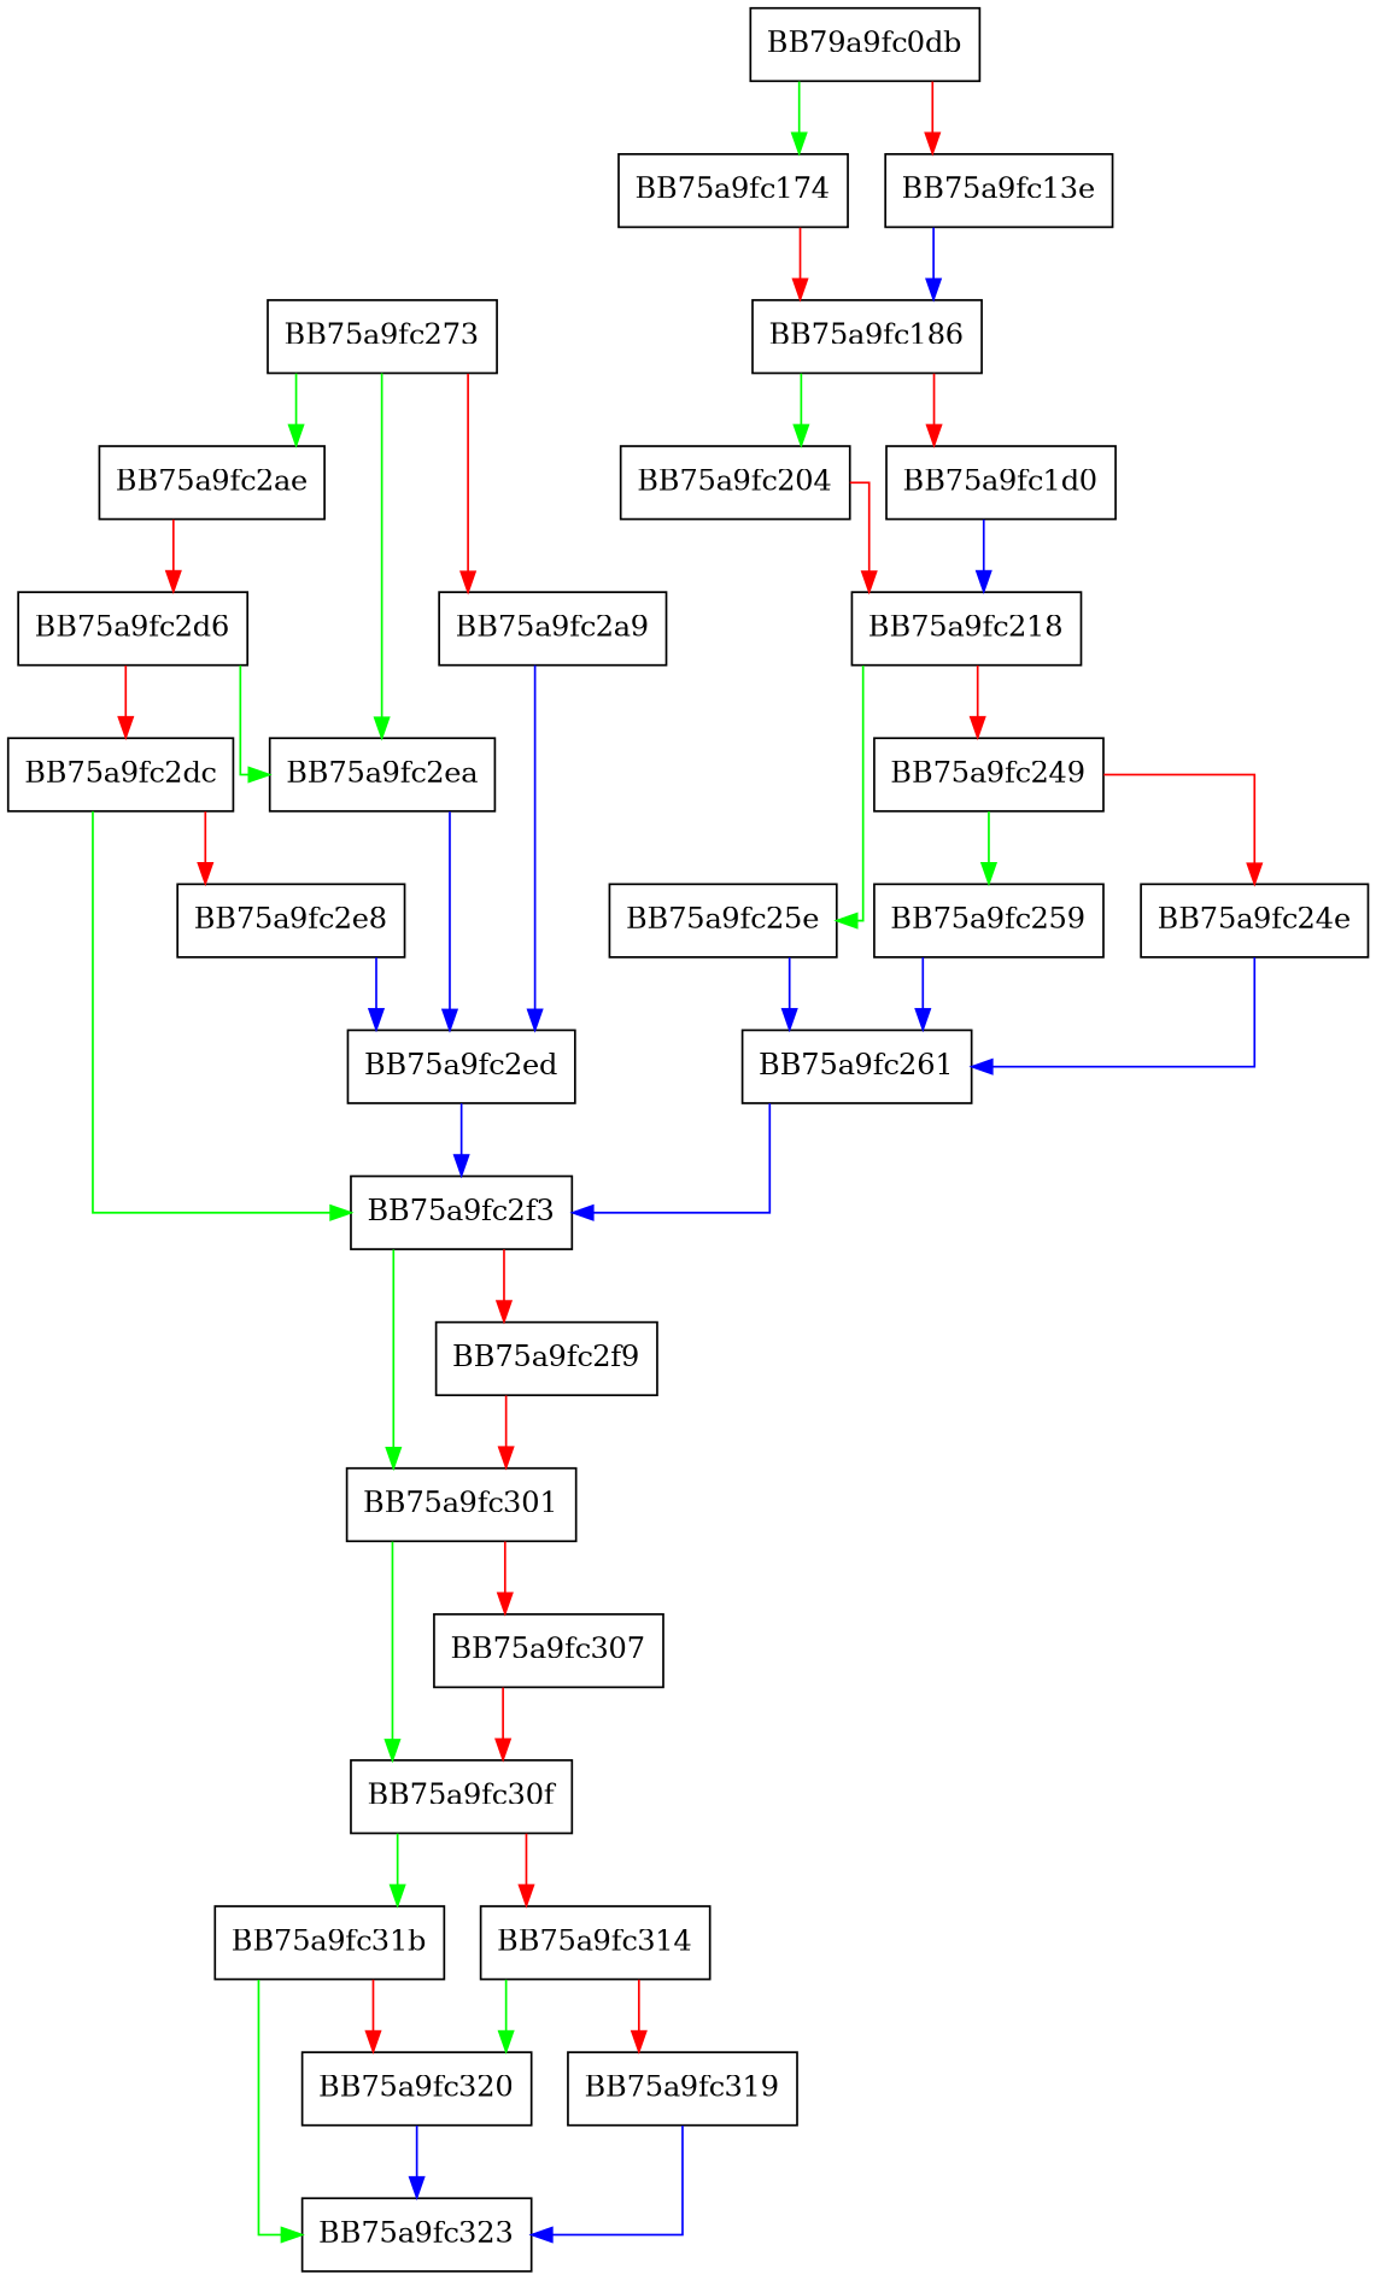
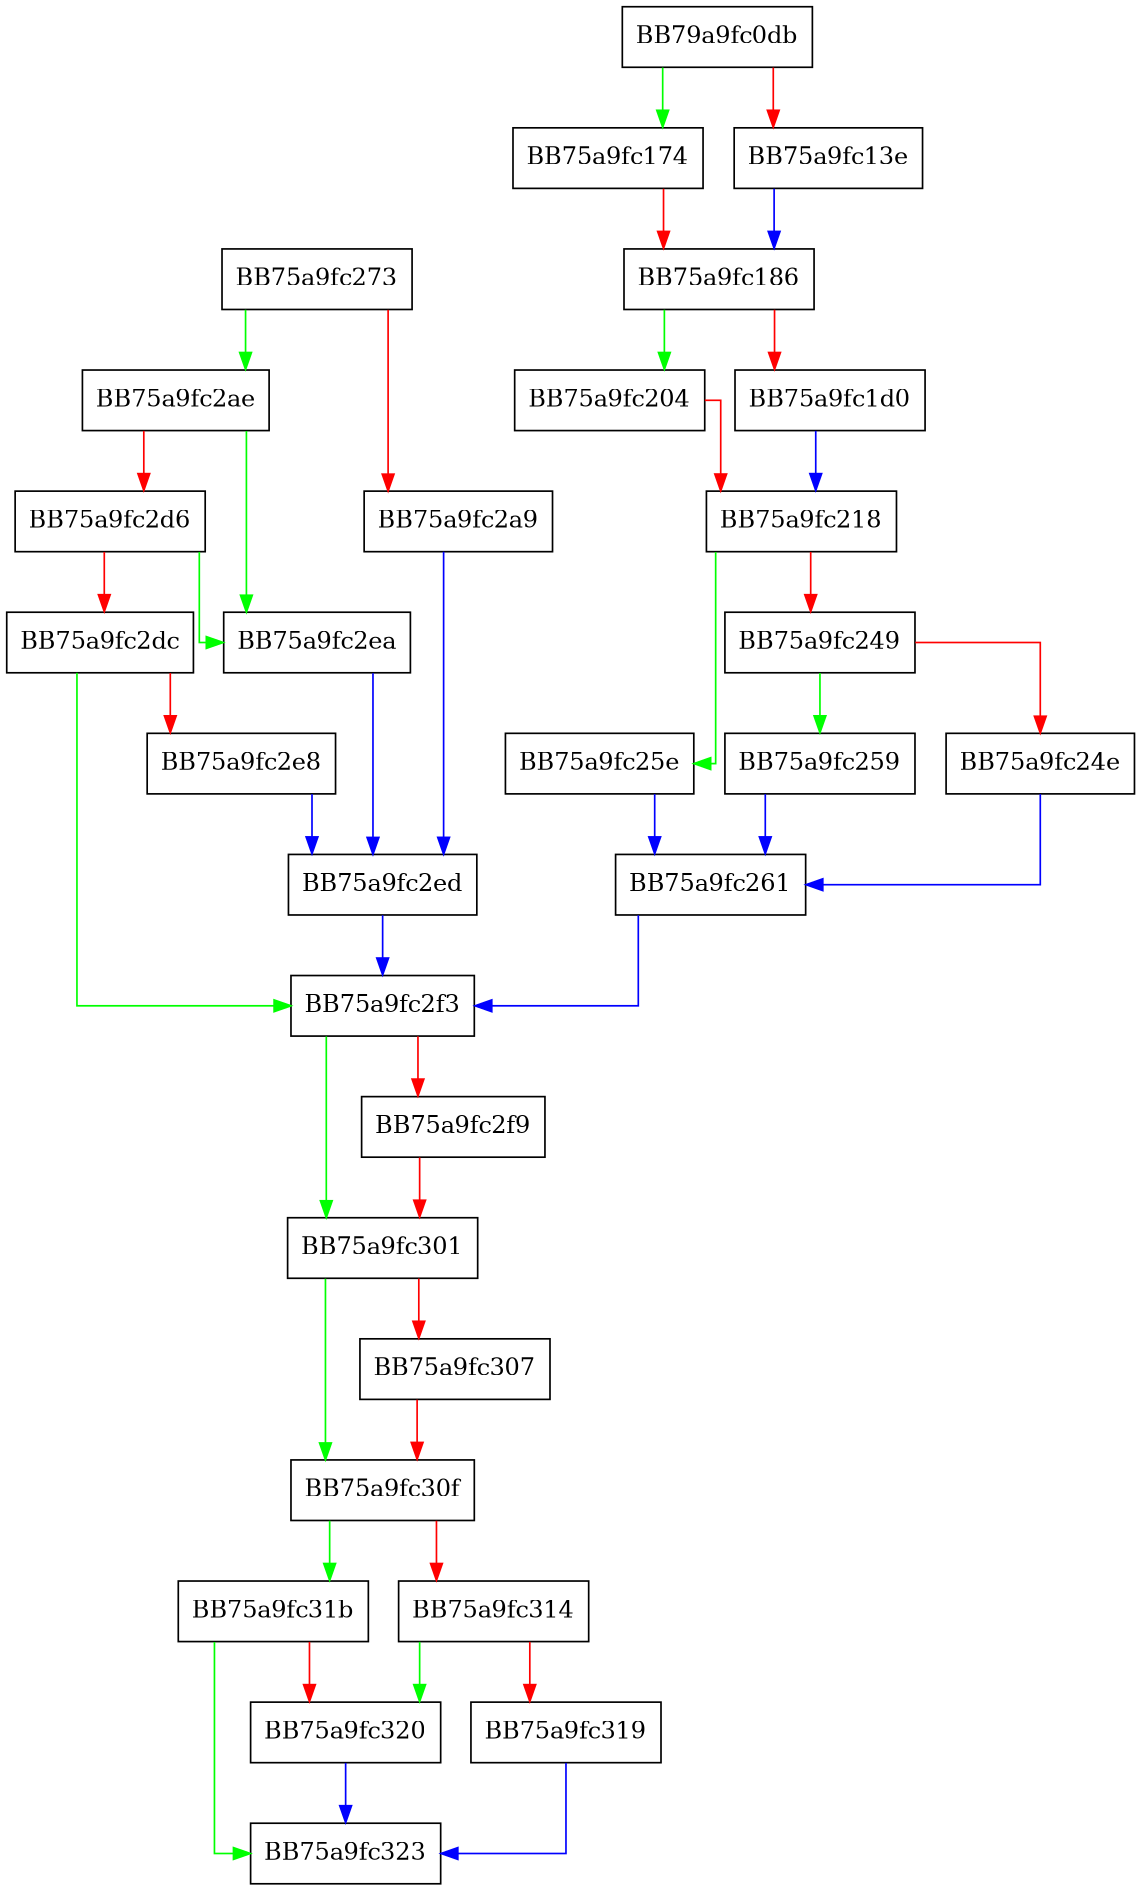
  digraph {
    splines=ortho
    node [shape=box]
    edge [color=red]
    BB75a9fc273
    BB75a9fc2ae
    BB75a9fc2a9
    n4 [label=BB79a9fc0db]
    BB75a9fc174
    BB75a9fc13e
    BB75a9fc2ea
    BB75a9fc2d6
    BB75a9fc2ed
    BB75a9fc186
    BB75a9fc204
    BB75a9fc1d0
    BB75a9fc218
    BB75a9fc25e
    BB75a9fc249
    BB75a9fc261
    BB75a9fc259
    BB75a9fc24e
    BB75a9fc2f3
    BB75a9fc301
    BB75a9fc2f9
    BB75a9fc30f
    BB75a9fc307
    BB75a9fc2dc
    BB75a9fc2e8
    BB75a9fc31b
    BB75a9fc314
    BB75a9fc320
    BB75a9fc323
    BB75a9fc319
    BB75a9fc273 -> BB75a9fc2ae [color=green]
    BB75a9fc273 -> BB75a9fc2a9
-   BB75a9fc273 -> BB75a9fc2ea [color=green]
+   BB75a9fc2ae -> BB75a9fc2ea [color=green]
    BB75a9fc2ae -> BB75a9fc2d6
    BB75a9fc2a9 -> BB75a9fc2ed [color=blue]
    n4 -> BB75a9fc174 [color=green]
    n4 -> BB75a9fc13e
    BB75a9fc174 -> BB75a9fc186
    BB75a9fc13e -> BB75a9fc186 [color=blue]
    BB75a9fc2ea -> BB75a9fc2ed [color=blue]
    BB75a9fc2d6 -> BB75a9fc2ea [color=green]
    BB75a9fc2d6 -> BB75a9fc2dc
    BB75a9fc2ed -> BB75a9fc2f3 [color=blue]
    BB75a9fc186 -> BB75a9fc204 [color=green]
    BB75a9fc186 -> BB75a9fc1d0
    BB75a9fc204 -> BB75a9fc218
    BB75a9fc1d0 -> BB75a9fc218 [color=blue]
    BB75a9fc218 -> BB75a9fc25e [color=green]
    BB75a9fc218 -> BB75a9fc249
    BB75a9fc25e -> BB75a9fc261 [color=blue]
    BB75a9fc249 -> BB75a9fc259 [color=green]
    BB75a9fc249 -> BB75a9fc24e
    BB75a9fc261 -> BB75a9fc2f3 [color=blue]
    BB75a9fc259 -> BB75a9fc261 [color=blue]
    BB75a9fc24e -> BB75a9fc261 [color=blue]
    BB75a9fc2f3 -> BB75a9fc301 [color=green]
    BB75a9fc2f3 -> BB75a9fc2f9
    BB75a9fc301 -> BB75a9fc30f [color=green]
    BB75a9fc301 -> BB75a9fc307
    BB75a9fc2f9 -> BB75a9fc301
    BB75a9fc30f -> BB75a9fc31b [color=green]
    BB75a9fc30f -> BB75a9fc314
    BB75a9fc307 -> BB75a9fc30f
    BB75a9fc2dc -> BB75a9fc2f3 [color=green]
    BB75a9fc2dc -> BB75a9fc2e8
    BB75a9fc2e8 -> BB75a9fc2ed [color=blue]
    BB75a9fc31b -> BB75a9fc320
    BB75a9fc31b -> BB75a9fc323 [color=green]
    BB75a9fc314 -> BB75a9fc320 [color=green]
    BB75a9fc314 -> BB75a9fc319
    BB75a9fc320 -> BB75a9fc323 [color=blue]
    BB75a9fc319 -> BB75a9fc323 [color=blue]
  }
